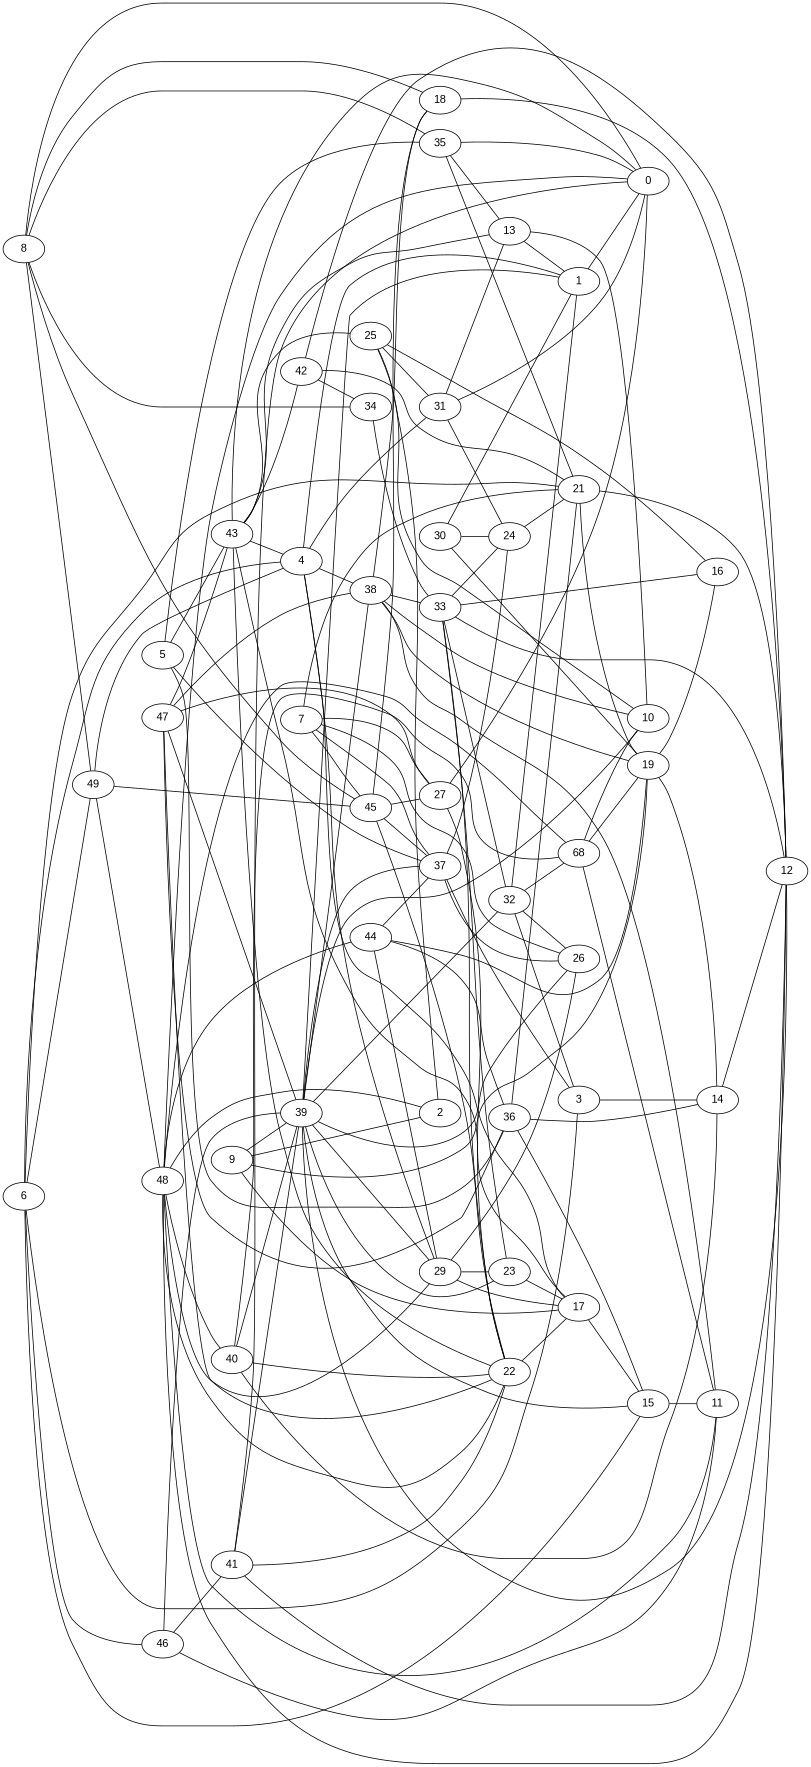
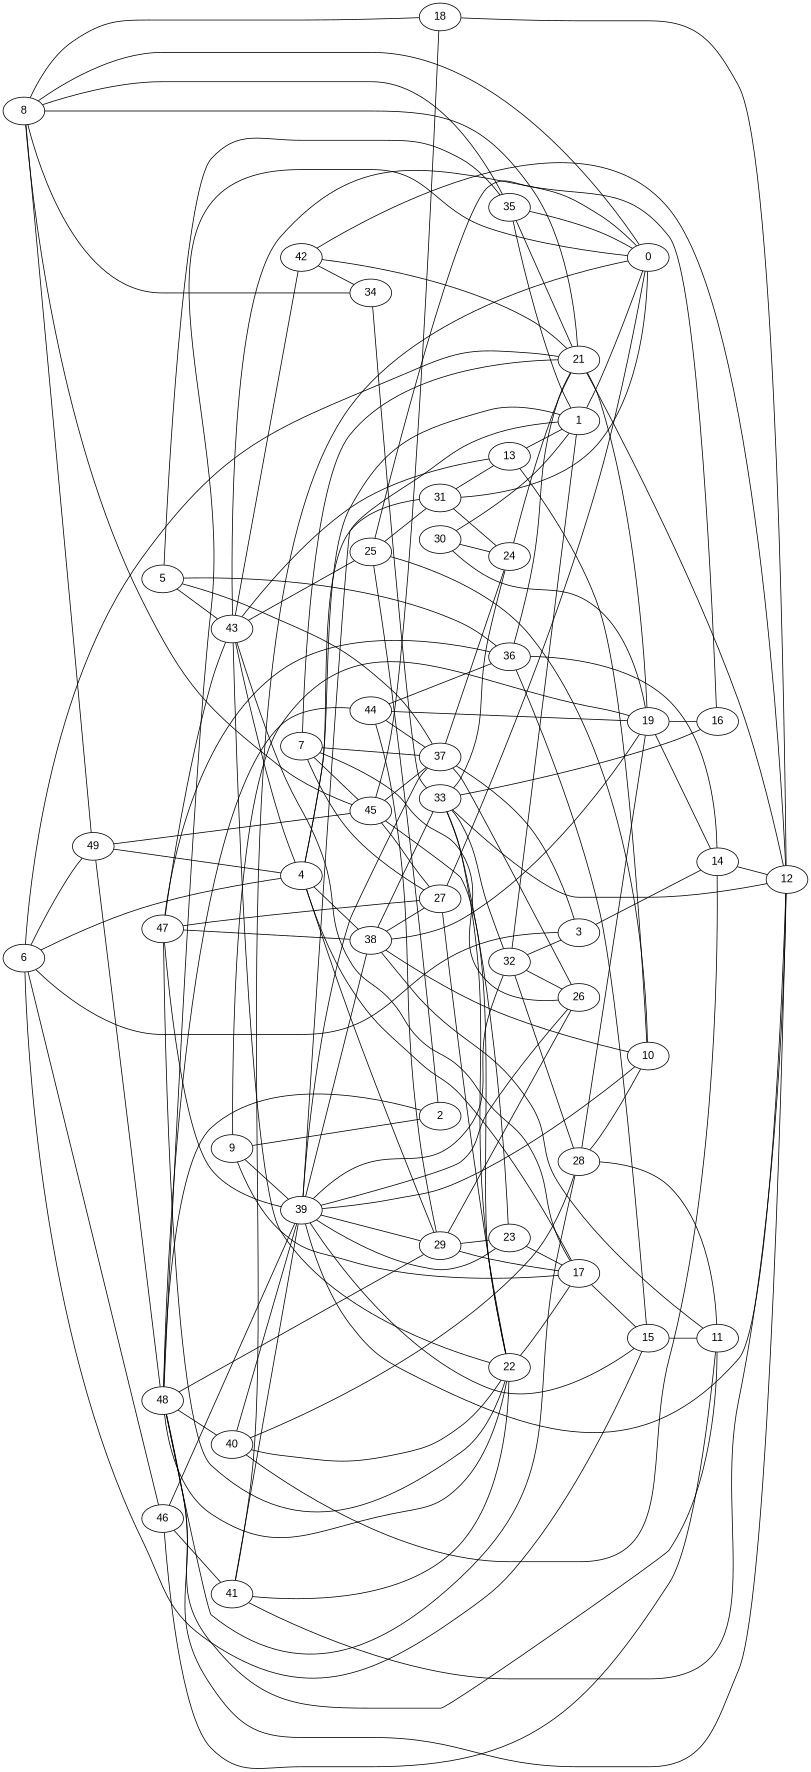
  digraph {
    fontname="Liberation Sans"
    rankdir=LR
    node [fontname="Liberation Sans"]
    edge [color=black dir=none fontname="Liberation Sans"]
    5
    43
    37
    35
    36
    13
    17
    22
    42
    25
    0
    4
    10
    12
    8
    45
    49
    21
    34
    18
    27
    48
    47
    3
    26
    24
    14
    19
    16
    31
    1
    40
-   28 [label=68]
+   28
    39
    11
    9
    2
    15
    32
    23
    29
    38
    6
    46
    30
    41
    7
    33
    44
    subgraph sub_1 {
      5
      43
      37
      35
      36
      13
      17
      22
      42
      25
      0
      4
      10
      12
      8
      45
      49
      21
      34
      18
      27
      48
      47
      3
      26
      24
      14
      19
      16
      31
      1
      40
      28
      39
      11
      9
      2
      15
      32
      23
      29
      38
      6
      46
      30
      41
      7
      33
      44
    }
    5 -> 43
    5 -> 37
    5 -> 35
    5 -> 36
    43 -> 13
    43 -> 17
    43 -> 22
    43 -> 42
    43 -> 25
    43 -> 0
    43 -> 4
    37 -> 3
    37 -> 26
    37 -> 24
    35 -> 0
    35 -> 21
-   35 -> 13
+   35 -> 1
    36 -> 21
    36 -> 14
    36 -> 15
    13 -> 10
    13 -> 1
    17 -> 15
    22 -> 17
    42 -> 12
    42 -> 21
    42 -> 34
    25 -> 10
    25 -> 16
    25 -> 31
    25 -> 2
    4 -> 17
    4 -> 31
    4 -> 1
    4 -> 29
    4 -> 38
    8 -> 35
    8 -> 0
    8 -> 45
    8 -> 49
+   8 -> 21
    8 -> 34
    8 -> 18
    45 -> 37
    45 -> 22
    45 -> 18
    45 -> 27
    49 -> 4
    49 -> 45
    49 -> 48
    21 -> 12
    21 -> 19
    34 -> 33
    18 -> 12
    27 -> 22
    27 -> 0
    48 -> 22
    48 -> 0
    48 -> 12
    48 -> 40
    48 -> 28
    48 -> 11
    48 -> 2
    48 -> 29
    48 -> 44
    47 -> 43
    47 -> 36
    47 -> 22
    47 -> 27
    47 -> 39
    47 -> 38
    3 -> 14
    24 -> 21
    14 -> 12
    19 -> 14
    19 -> 16
    31 -> 13
    31 -> 0
    31 -> 24
    1 -> 0
    40 -> 22
    40 -> 14
    40 -> 28
    40 -> 39
    28 -> 10
    28 -> 19
    28 -> 11
    39 -> 37
    39 -> 10
    39 -> 12
    39 -> 26
    39 -> 1
    39 -> 15
    39 -> 32
    39 -> 23
    39 -> 29
    39 -> 38
    9 -> 17
    9 -> 19
    9 -> 39
    9 -> 2
    15 -> 11
    32 -> 3
    32 -> 26
    32 -> 1
    32 -> 28
    23 -> 17
    29 -> 17
    29 -> 26
    29 -> 23
    38 -> 10
-   38 -> 18
+   38 -> 27
    38 -> 19
    38 -> 11
    38 -> 33
    6 -> 4
    6 -> 49
    6 -> 21
    6 -> 3
    6 -> 15
    6 -> 46
    46 -> 39
    46 -> 11
    46 -> 41
    30 -> 24
    30 -> 19
    30 -> 1
    41 -> 22
    41 -> 0
    41 -> 12
    41 -> 39
    7 -> 37
    7 -> 45
    7 -> 21
    7 -> 27
    7 -> 26
    33 -> 22
    33 -> 12
    33 -> 24
    33 -> 16
    33 -> 32
    33 -> 23
    44 -> 37
    44 -> 36
    44 -> 19
    44 -> 29
  }
